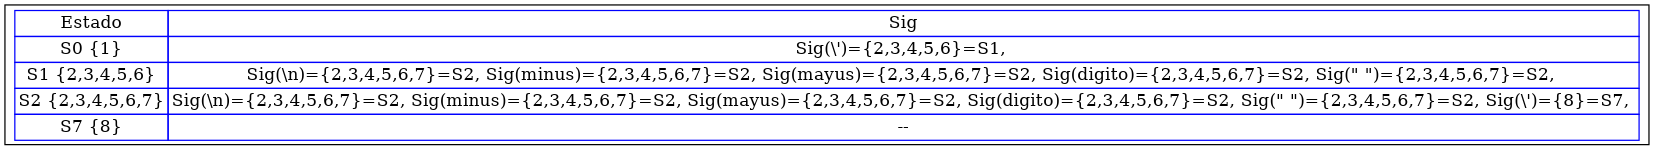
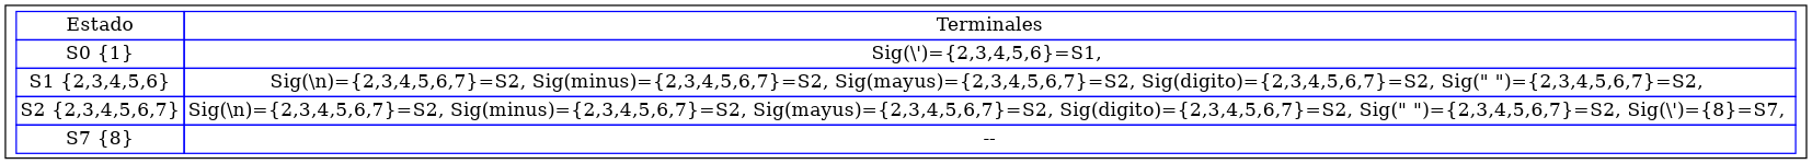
  digraph {
    concentrate=true
    rankdir=UD
-   n1 [label=<<table border='0' cellborder='1' color='blue' cellspacing='0'> <tr><td>Estado</td><td>Sig</td></tr>  <tr><td>S0 {1}</td><td>Sig(\')={2,3,4,5,6}=S1, </td></tr>  <tr><td>S1 {2,3,4,5,6}</td><td>Sig(\n)={2,3,4,5,6,7}=S2, Sig(minus)={2,3,4,5,6,7}=S2, Sig(mayus)={2,3,4,5,6,7}=S2, Sig(digito)={2,3,4,5,6,7}=S2, Sig(" ")={2,3,4,5,6,7}=S2, </td></tr>  <tr><td>S2 {2,3,4,5,6,7}</td><td>Sig(\n)={2,3,4,5,6,7}=S2, Sig(minus)={2,3,4,5,6,7}=S2, Sig(mayus)={2,3,4,5,6,7}=S2, Sig(digito)={2,3,4,5,6,7}=S2, Sig(" ")={2,3,4,5,6,7}=S2, Sig(\')={8}=S7, </td></tr>  <tr><td>S7 {8}</td><td>--</td></tr>  </table> > shape=box]
+   n1 [label=<<table border='0' cellborder='1' color='blue' cellspacing='0'> <tr><td>Estado</td><td>Terminales</td></tr>  <tr><td>S0 {1}</td><td>Sig(\')={2,3,4,5,6}=S1, </td></tr>  <tr><td>S1 {2,3,4,5,6}</td><td>Sig(\n)={2,3,4,5,6,7}=S2, Sig(minus)={2,3,4,5,6,7}=S2, Sig(mayus)={2,3,4,5,6,7}=S2, Sig(digito)={2,3,4,5,6,7}=S2, Sig(" ")={2,3,4,5,6,7}=S2, </td></tr>  <tr><td>S2 {2,3,4,5,6,7}</td><td>Sig(\n)={2,3,4,5,6,7}=S2, Sig(minus)={2,3,4,5,6,7}=S2, Sig(mayus)={2,3,4,5,6,7}=S2, Sig(digito)={2,3,4,5,6,7}=S2, Sig(" ")={2,3,4,5,6,7}=S2, Sig(\')={8}=S7, </td></tr>  <tr><td>S7 {8}</td><td>--</td></tr>  </table> > shape=box]
  }
